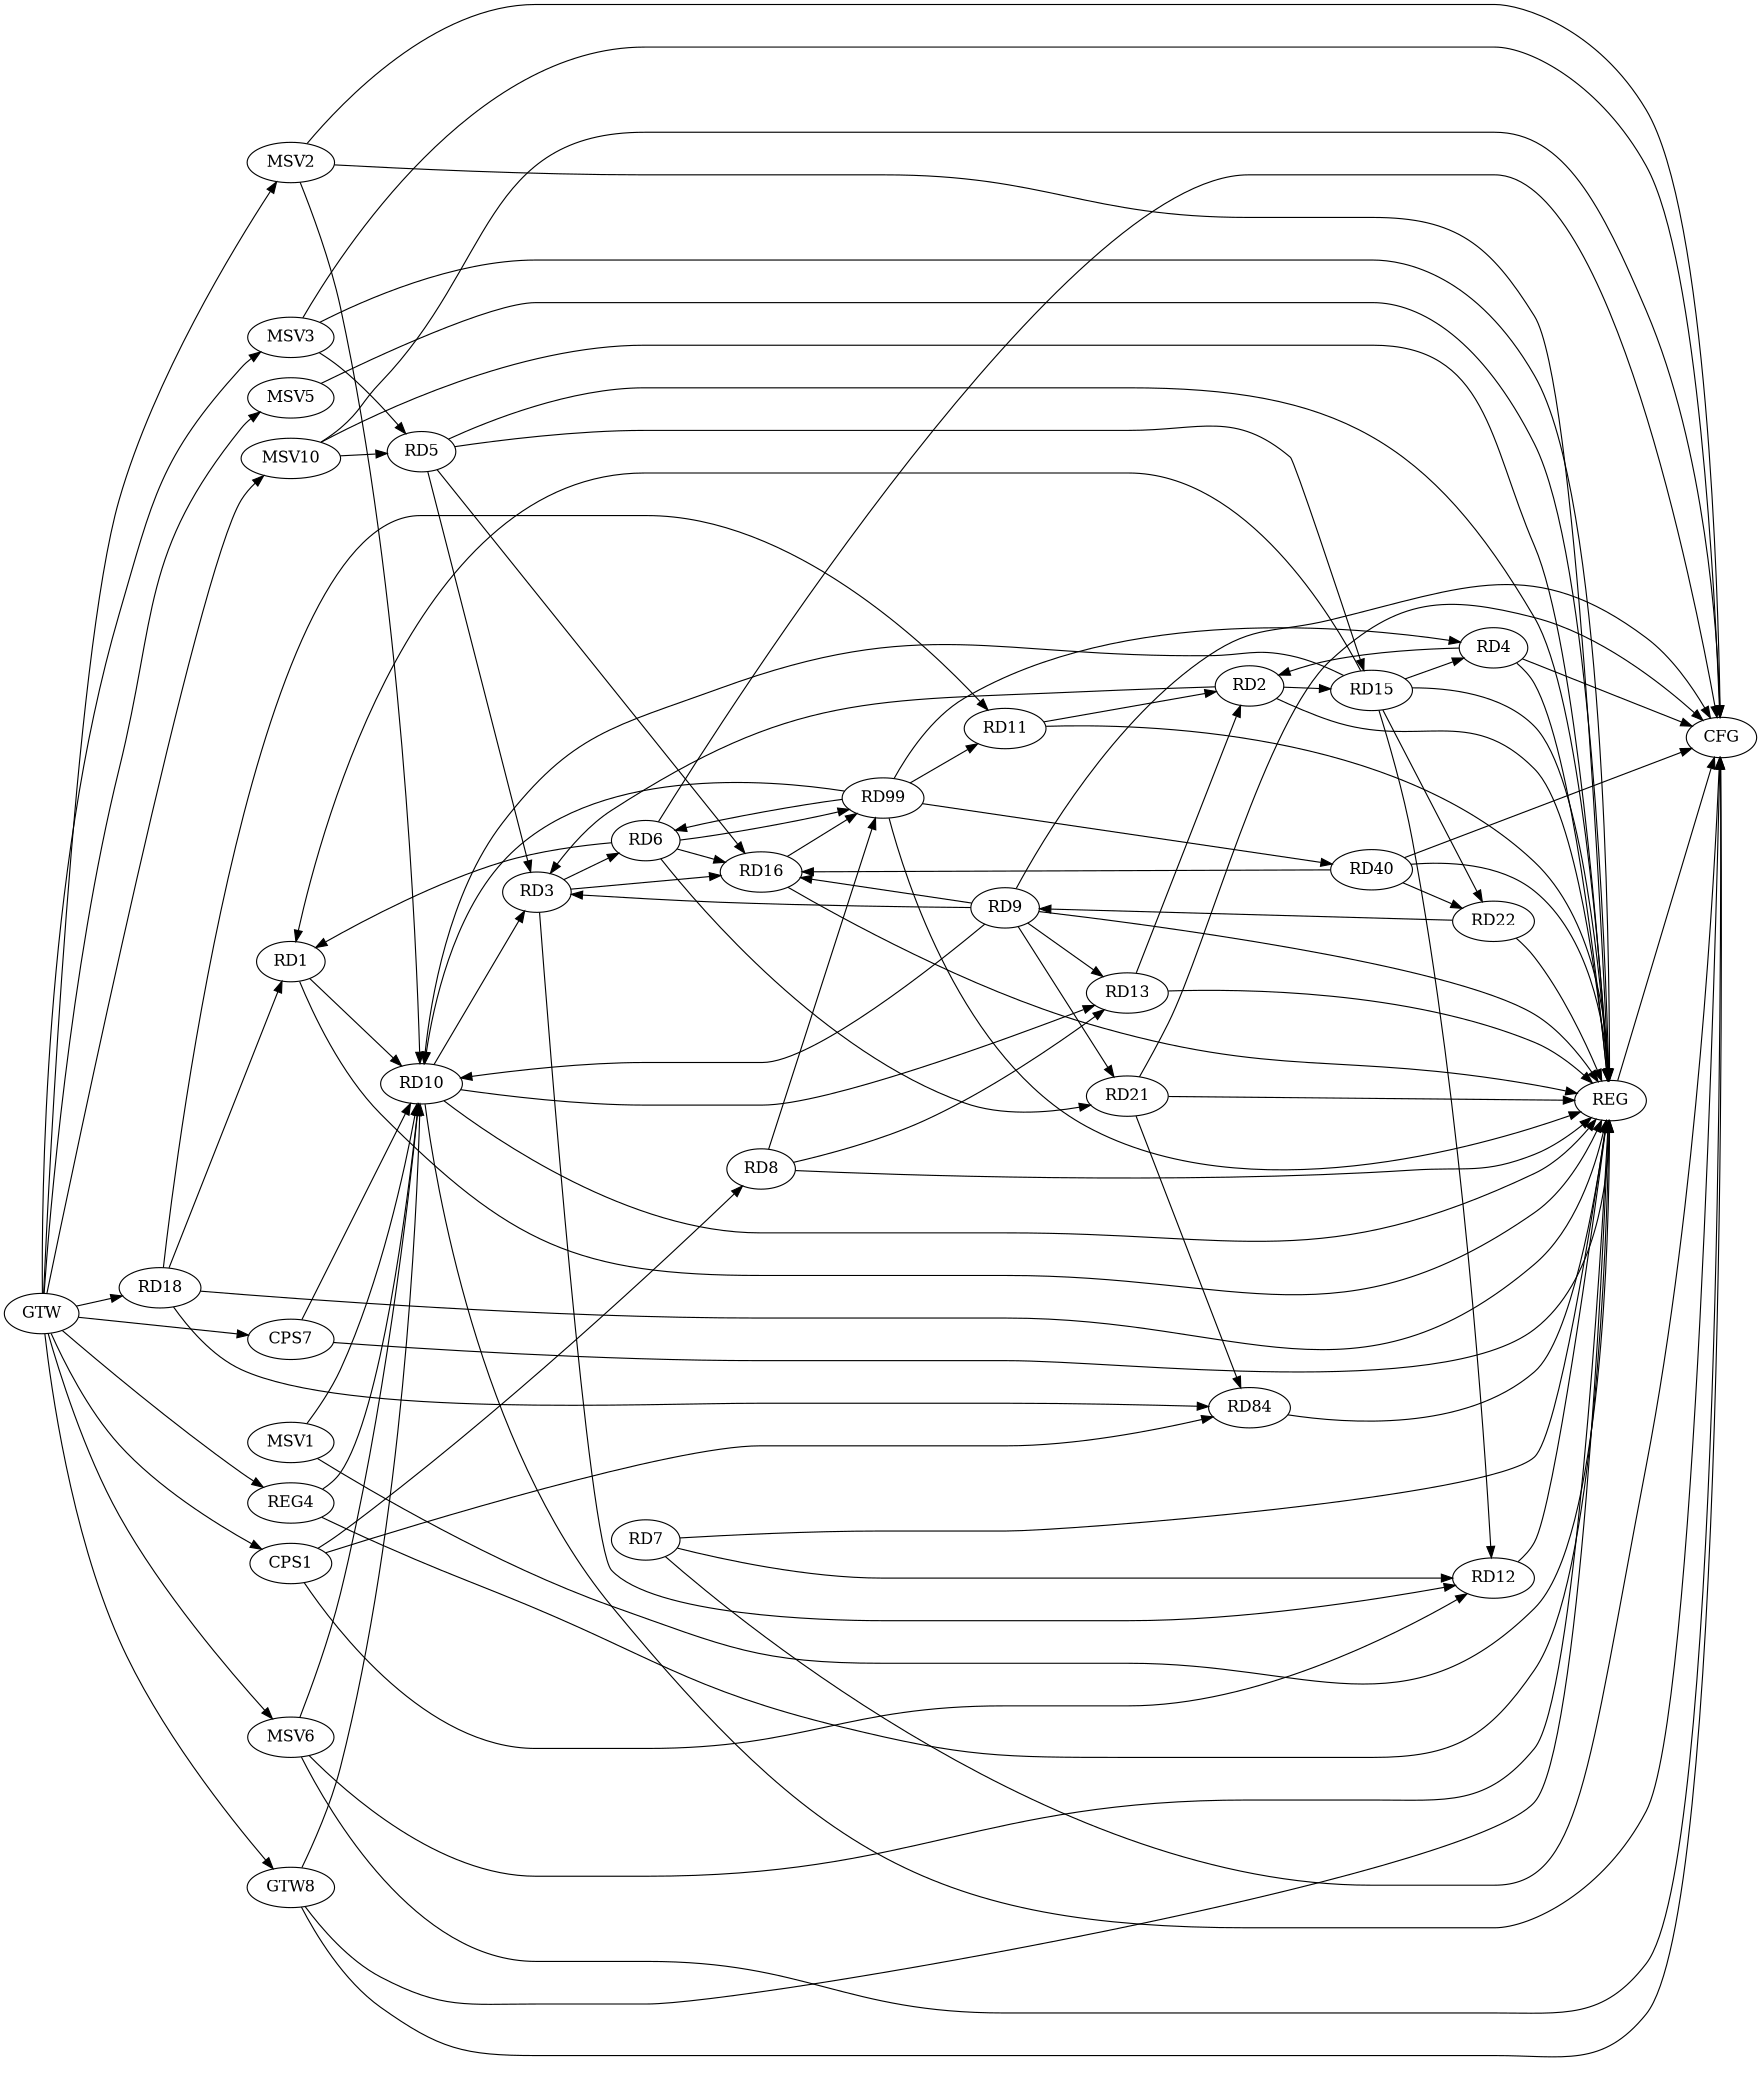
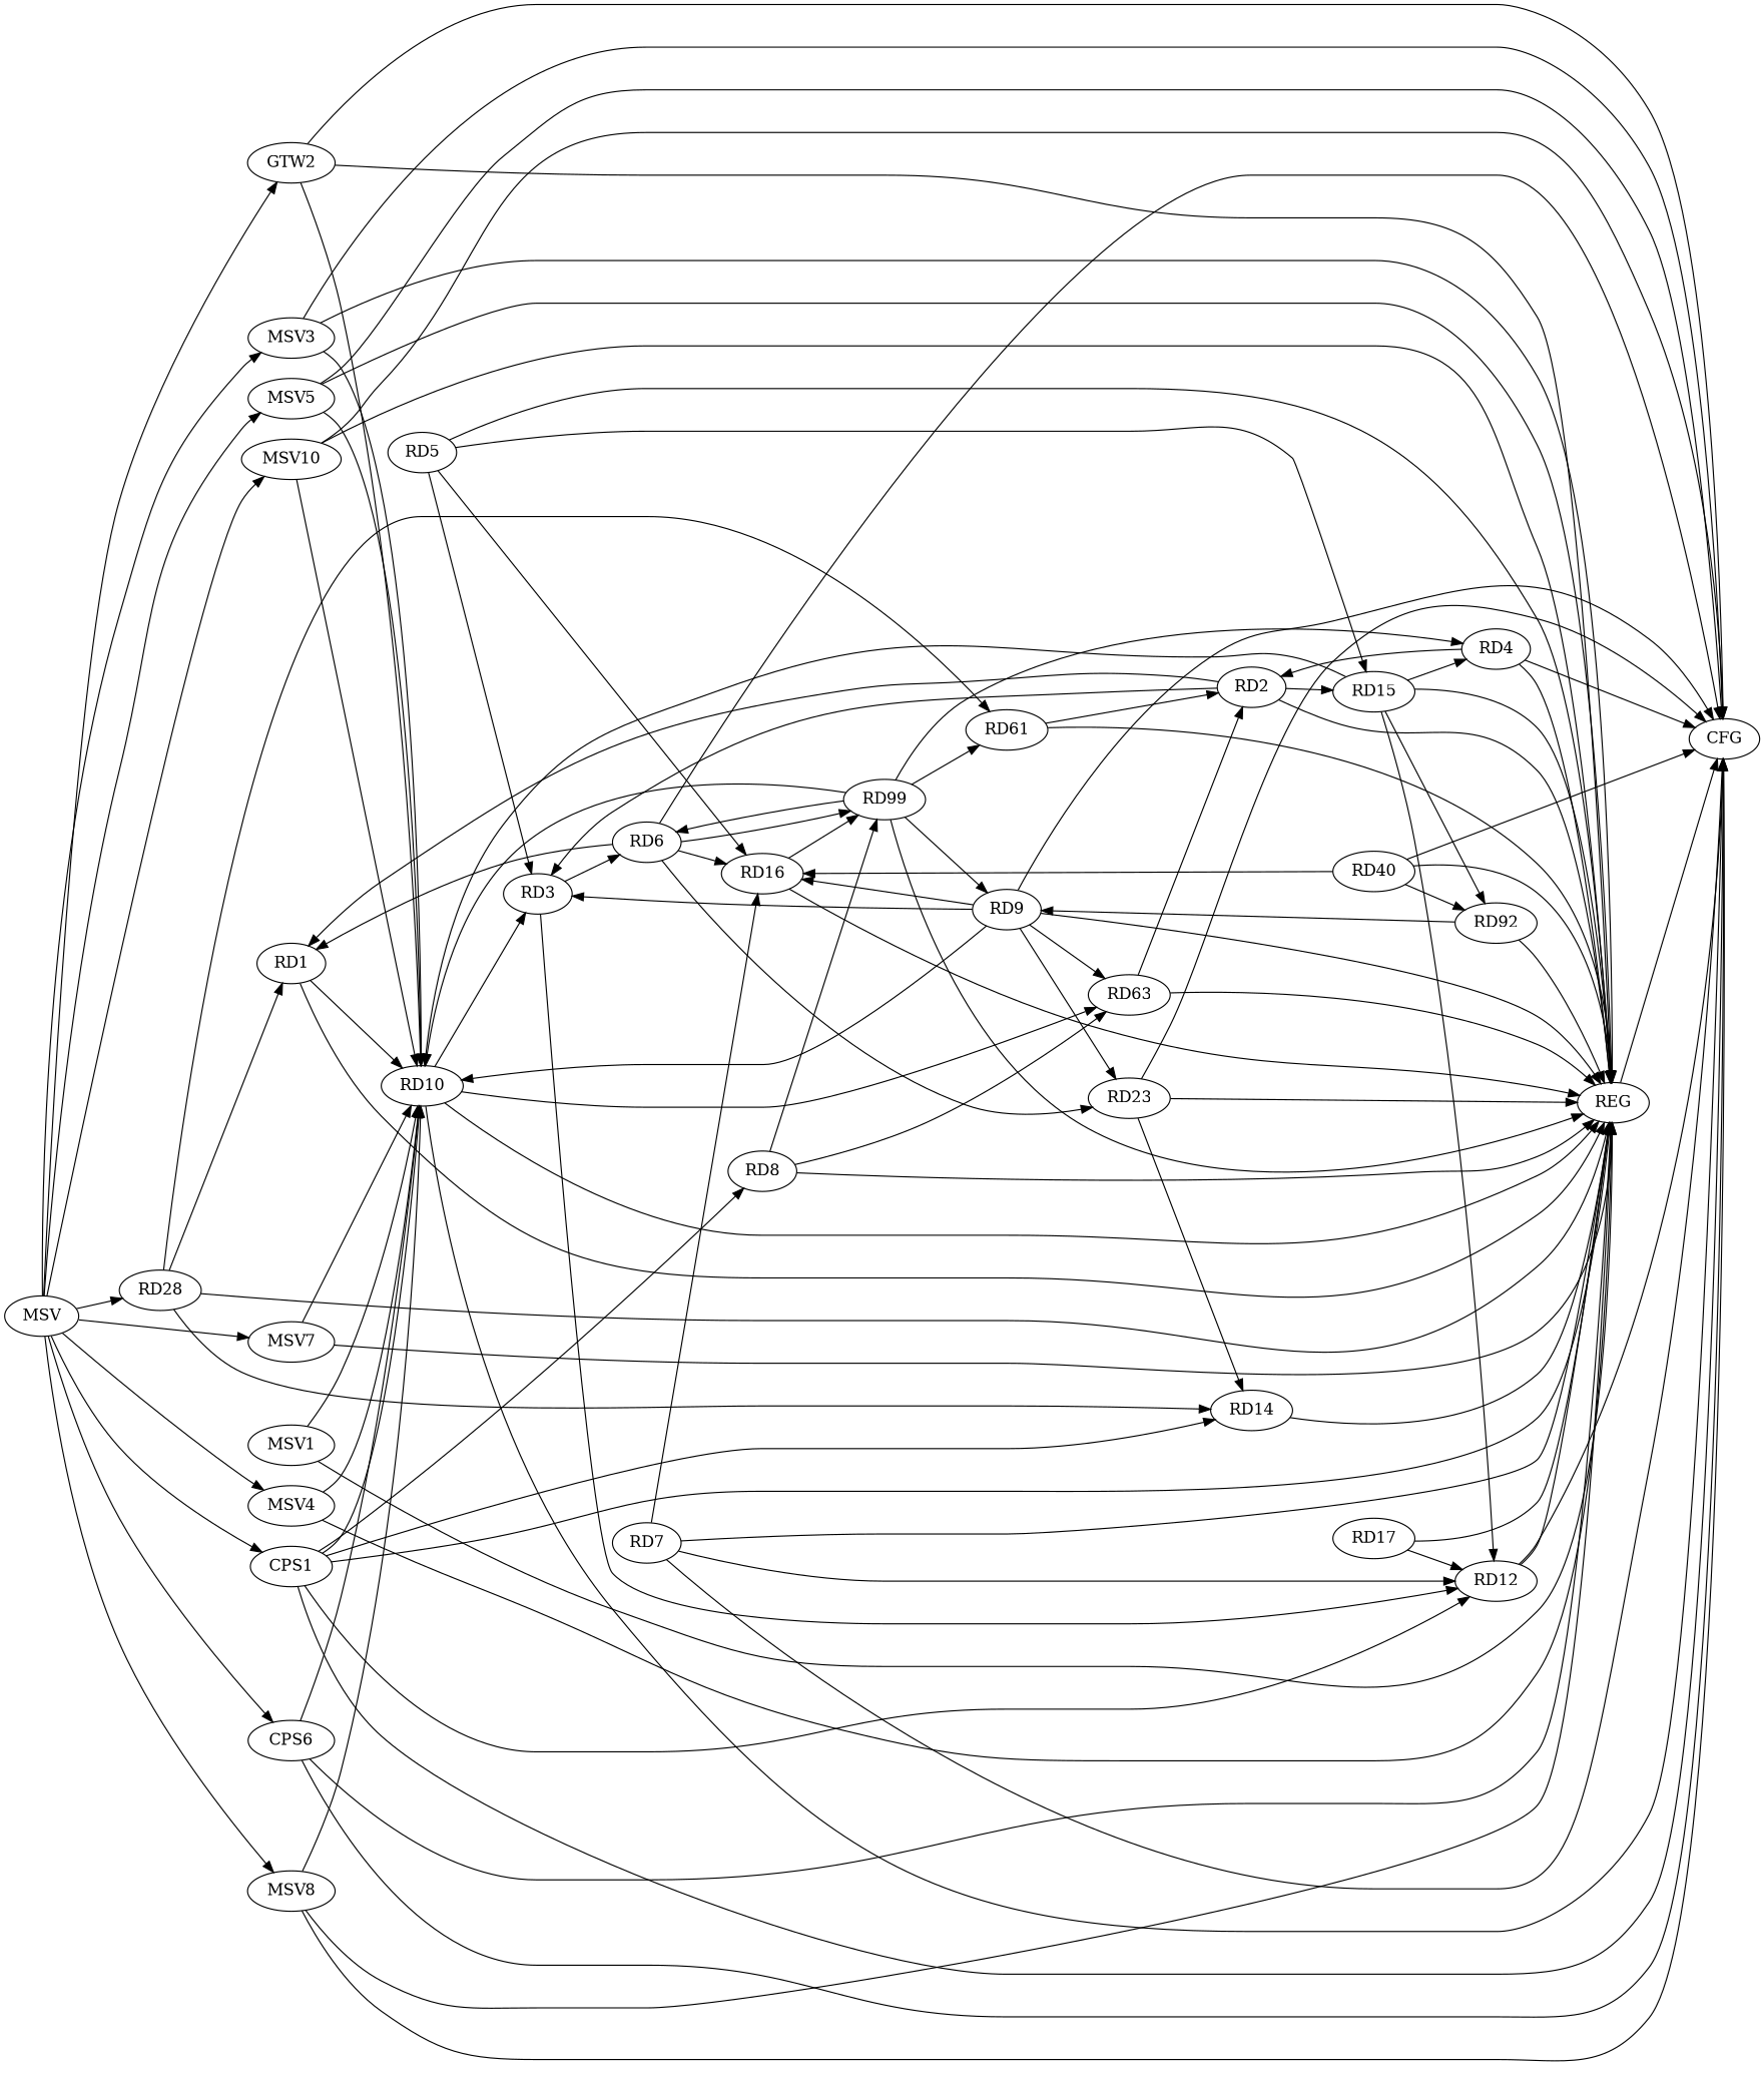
  strict digraph {
    rankdir=LR
    n1 [label=RD1]
    n2 [label=RD10]
    n3 [label=REG]
    n4 [label=RD3]
    n5 [label=CFG]
-   n6 [label=RD13]
+   n6 [label=RD63]
    n7 [label=RD2]
    n8 [label=RD15]
    n9 [label=RD6]
    n10 [label=RD12]
    n11 [label=RD4]
-   n12 [label=RD22]
+   n12 [label=RD92]
    n13 [label=RD16]
    n14 [label=RD99]
-   n15 [label=RD21]
+   n15 [label=RD23]
    n16 [label=RD5]
-   n17 [label=RD11]
+   n17 [label=RD61]
    n18 [label=RD40]
    n19 [label=RD7]
    n20 [label=RD8]
    n21 [label=RD9]
-   n22 [label=RD84]
-   n24 [label=RD18]
+   n22 [label=RD14]
+   n23 [label=RD17]
+   n24 [label=RD28]
    n25 [label=CPS1]
-   n26 [label=GTW]
-   n27 [label=MSV2]
+   n26 [label=MSV]
+   n27 [label=GTW2]
    n28 [label=MSV3]
-   n29 [label=REG4]
+   n29 [label=MSV4]
    n30 [label=MSV5]
-   n31 [label=MSV6]
-   n32 [label=CPS7]
-   n33 [label=GTW8]
+   n31 [label=CPS6]
+   n32 [label=MSV7]
+   n33 [label=MSV8]
    n34 [label=MSV10]
    n35 [label=MSV1]
    n1 -> n2
    n1 -> n3
    n2 -> n3
    n2 -> n4
    n2 -> n5
    n2 -> n6
    n3 -> n5
    n4 -> n9
    n4 -> n10
    n6 -> n3
    n6 -> n7
    n7 -> n3
    n7 -> n4
    n7 -> n8
-   n8 -> n1
+   n7 -> n1
    n8 -> n2
    n8 -> n3
    n8 -> n10
    n8 -> n11
    n8 -> n12
    n9 -> n1
    n9 -> n5
    n9 -> n13
    n9 -> n14
    n9 -> n15
    n10 -> n3
+   n10 -> n5
    n11 -> n3
    n11 -> n5
    n11 -> n7
    n12 -> n3
    n12 -> n21
    n13 -> n3
    n13 -> n14
    n14 -> n2
    n14 -> n3
    n14 -> n9
    n14 -> n11
    n14 -> n17
-   n14 -> n18
+   n14 -> n21
    n15 -> n3
    n15 -> n5
    n15 -> n22
    n16 -> n3
    n16 -> n4
    n16 -> n8
    n16 -> n13
    n17 -> n3
    n17 -> n7
    n18 -> n3
    n18 -> n5
    n18 -> n12
    n18 -> n13
    n19 -> n3
    n19 -> n5
    n19 -> n10
-   n4 -> n13
+   n19 -> n13
    n20 -> n3
    n20 -> n6
    n20 -> n14
    n21 -> n2
    n21 -> n3
    n21 -> n4
    n21 -> n5
    n21 -> n6
    n21 -> n13
    n21 -> n15
    n22 -> n3
+   n23 -> n3
+   n23 -> n10
    n24 -> n1
    n24 -> n3
    n24 -> n17
    n24 -> n22
+   n25 -> n2
+   n25 -> n3
+   n25 -> n5
    n25 -> n10
    n25 -> n20
    n25 -> n22
    n26 -> n24
    n26 -> n25
    n26 -> n27
    n26 -> n28
    n26 -> n29
    n26 -> n30
    n26 -> n31
    n26 -> n32
    n26 -> n33
    n26 -> n34
    n27 -> n2
    n27 -> n3
    n27 -> n5
-   n28 -> n16
+   n28 -> n2
    n28 -> n3
    n28 -> n5
    n29 -> n2
    n29 -> n3
+   n30 -> n2
    n30 -> n3
+   n30 -> n5
    n31 -> n2
    n31 -> n3
    n31 -> n5
    n32 -> n2
    n32 -> n3
    n33 -> n2
    n33 -> n3
    n33 -> n5
-   n34 -> n16
+   n34 -> n2
    n34 -> n3
    n34 -> n5
    n35 -> n2
    n35 -> n3
  }
